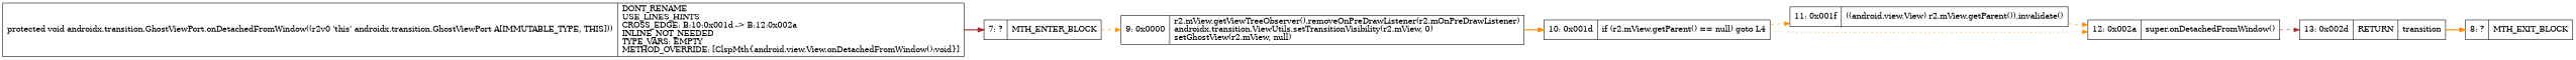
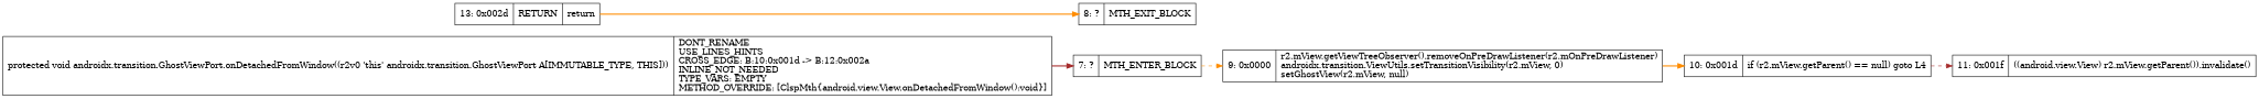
  digraph {
    rankdir=LR
    node [shape=record]
    edge [color=darkorange style=dashed]
    n1 [label="{7\:\ ?|MTH_ENTER_BLOCK\l}"]
    n2 [label="{9\:\ 0x0000|r2.mView.getViewTreeObserver().removeOnPreDrawListener(r2.mOnPreDrawListener)\landroidx.transition.ViewUtils.setTransitionVisibility(r2.mView, 0)\lsetGhostView(r2.mView, null)\l}"]
    n3 [label="{10\:\ 0x001d|if (r2.mView.getParent() == null) goto L4\l}"]
    n4 [label="{11\:\ 0x001f|((android.view.View) r2.mView.getParent()).invalidate()\l}"]
-   n5 [label="{12\:\ 0x002a|super.onDetachedFromWindow()\l}"]
-   n6 [label="{13\:\ 0x002d|RETURN\l|transition\l}"]
+   n6 [label="{13\:\ 0x002d|RETURN\l|return\l}"]
    n7 [label="{8\:\ ?|MTH_EXIT_BLOCK\l}"]
    n8 [label="{protected void androidx.transition.GhostViewPort.onDetachedFromWindow((r2v0 'this' androidx.transition.GhostViewPort A[IMMUTABLE_TYPE, THIS]))  | DONT_RENAME\lUSE_LINES_HINTS\lCROSS_EDGE: B:10:0x001d \-\> B:12:0x002a\lINLINE_NOT_NEEDED\lTYPE_VARS: EMPTY\lMETHOD_OVERRIDE: [ClspMth\{android.view.View.onDetachedFromWindow():void\}]\l}"]
    n1 -> n2
    n2 -> n3 [style=bold]
-   n3 -> n4
-   n3 -> n5 [style=dotted]
-   n4 -> n5
-   n5 -> n6 [color=brown]
+   n3 -> n4 [color=brown]
    n6 -> n7 [style=bold]
    n8 -> n1 [color=brown style=bold]
  }
